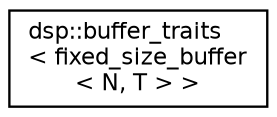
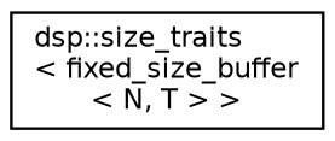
  digraph {
    rankdir=LR
-   n1 [color=black fillcolor=white fontname=Helvetica fontsize=10 height=0.2 label="dsp::buffer_traits\l\< fixed_size_buffer\l\< N, T \> \>" shape=record style=filled width=0.4]
+   n1 [color=black fillcolor=white fontname=Helvetica fontsize=10 height=0.2 label="dsp::size_traits\l\< fixed_size_buffer\l\< N, T \> \>" shape=record style=filled width=0.4]
  }
